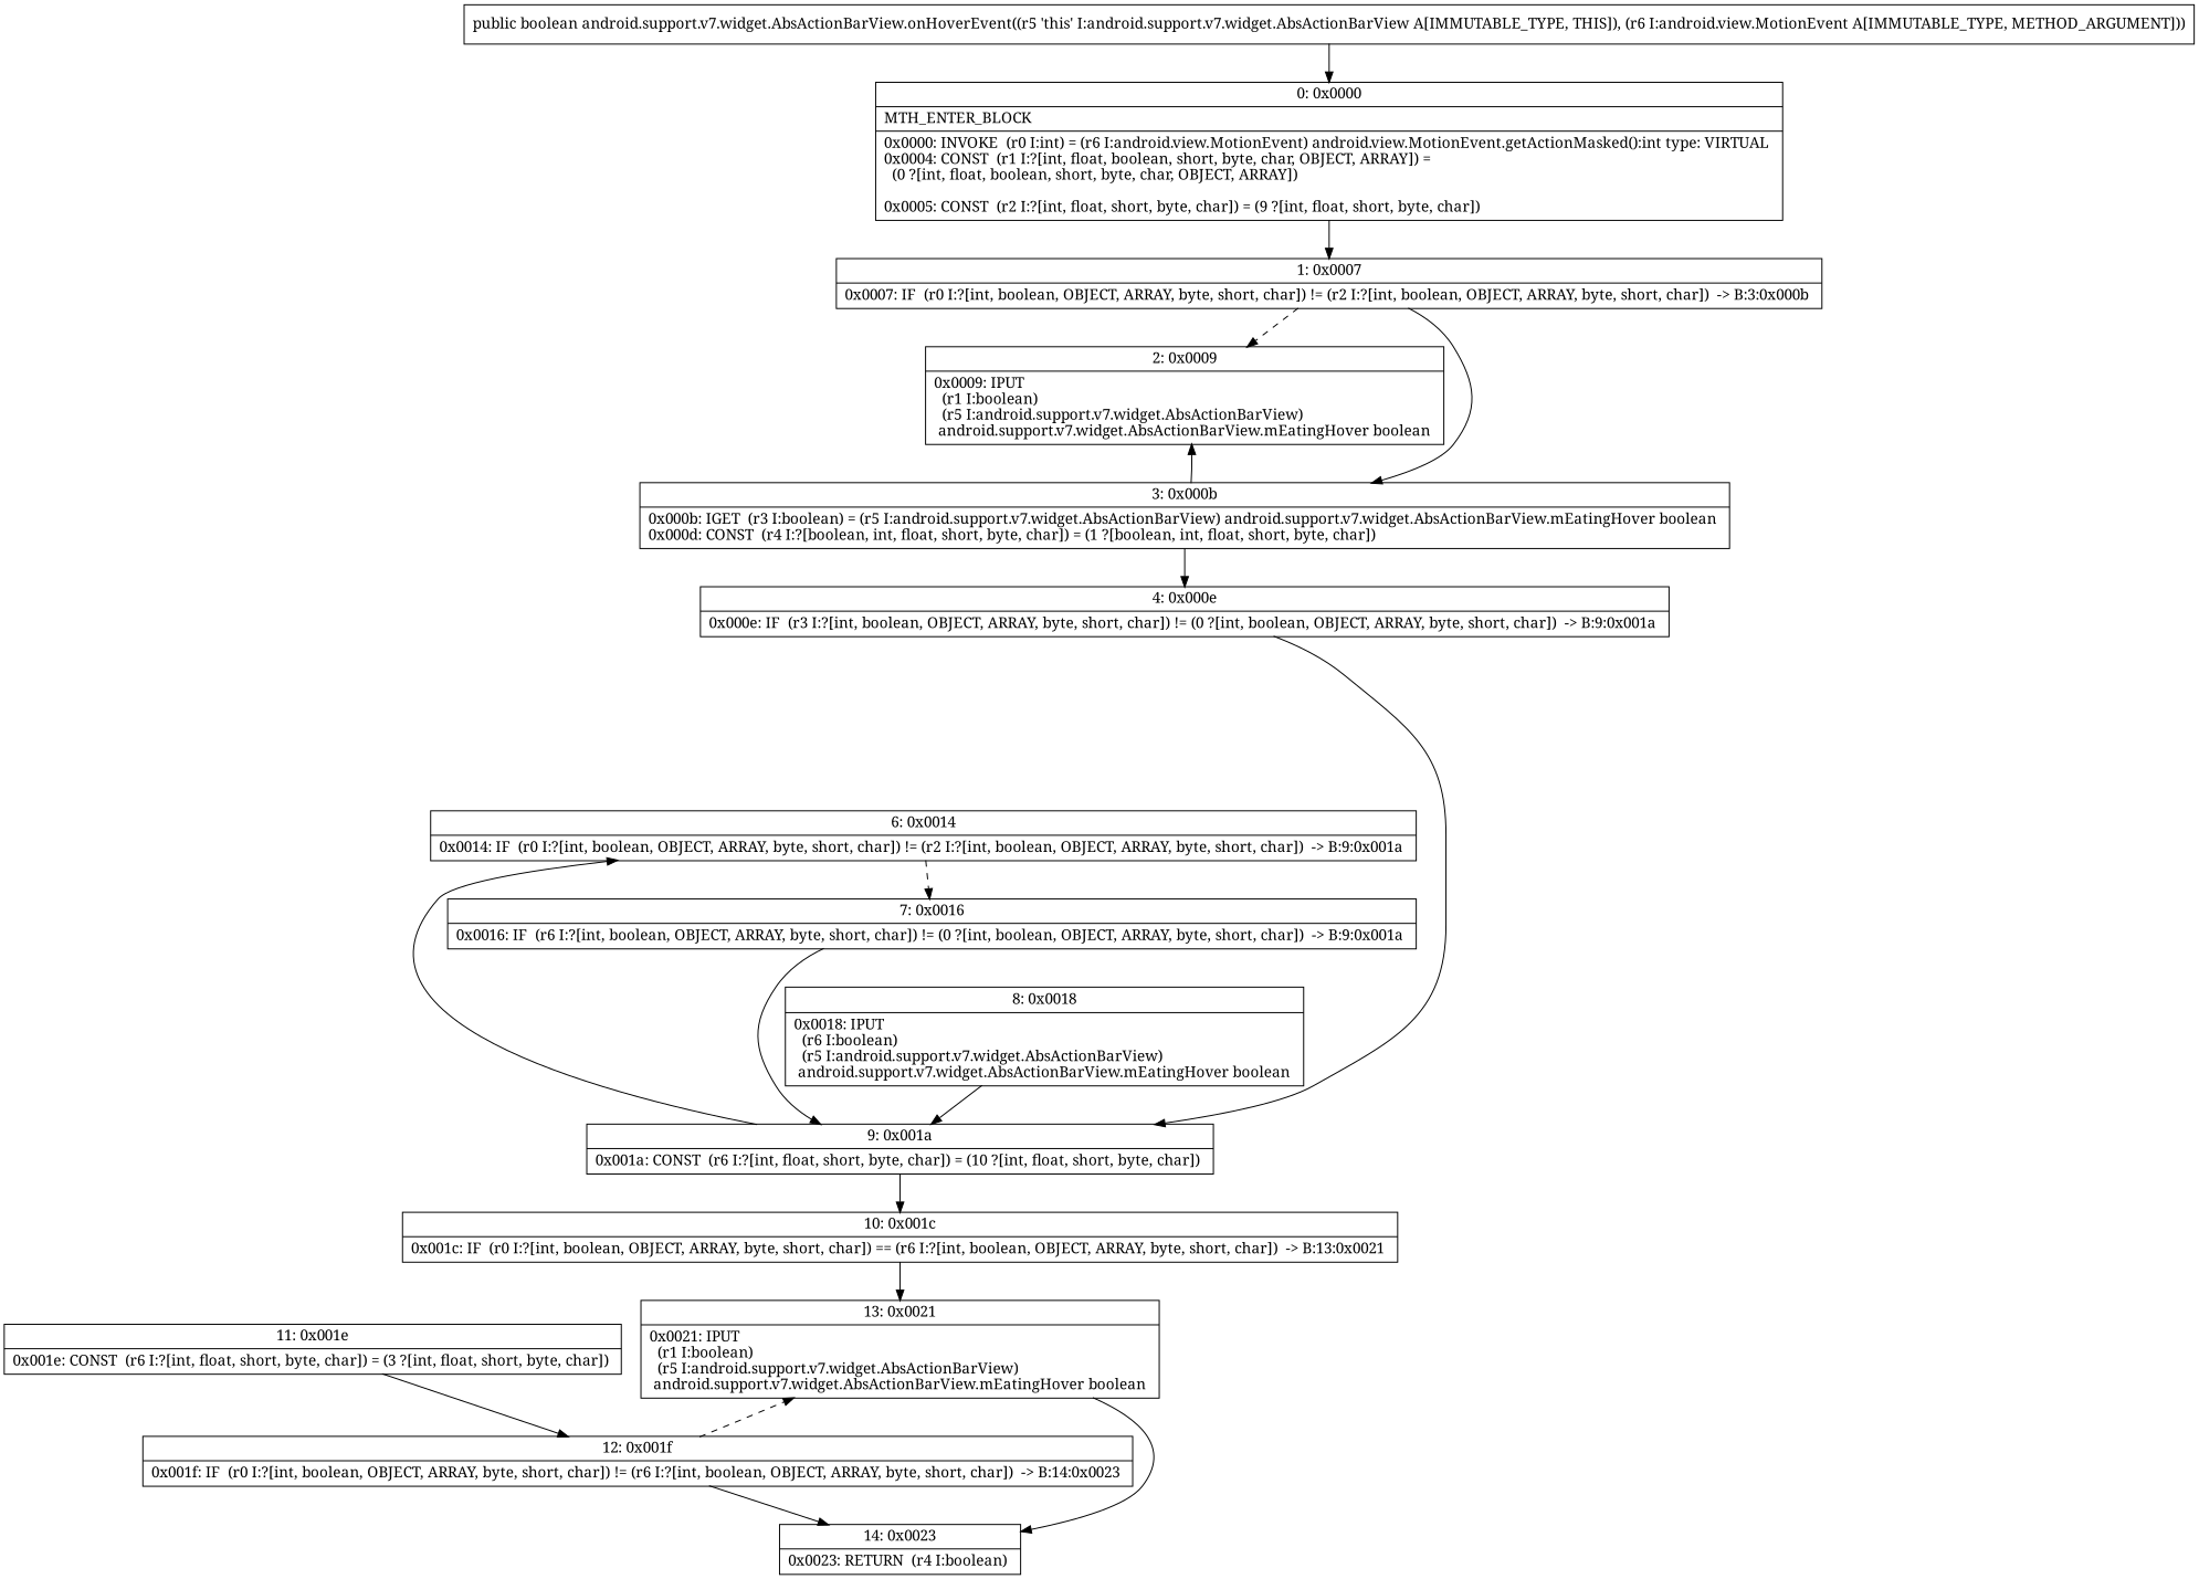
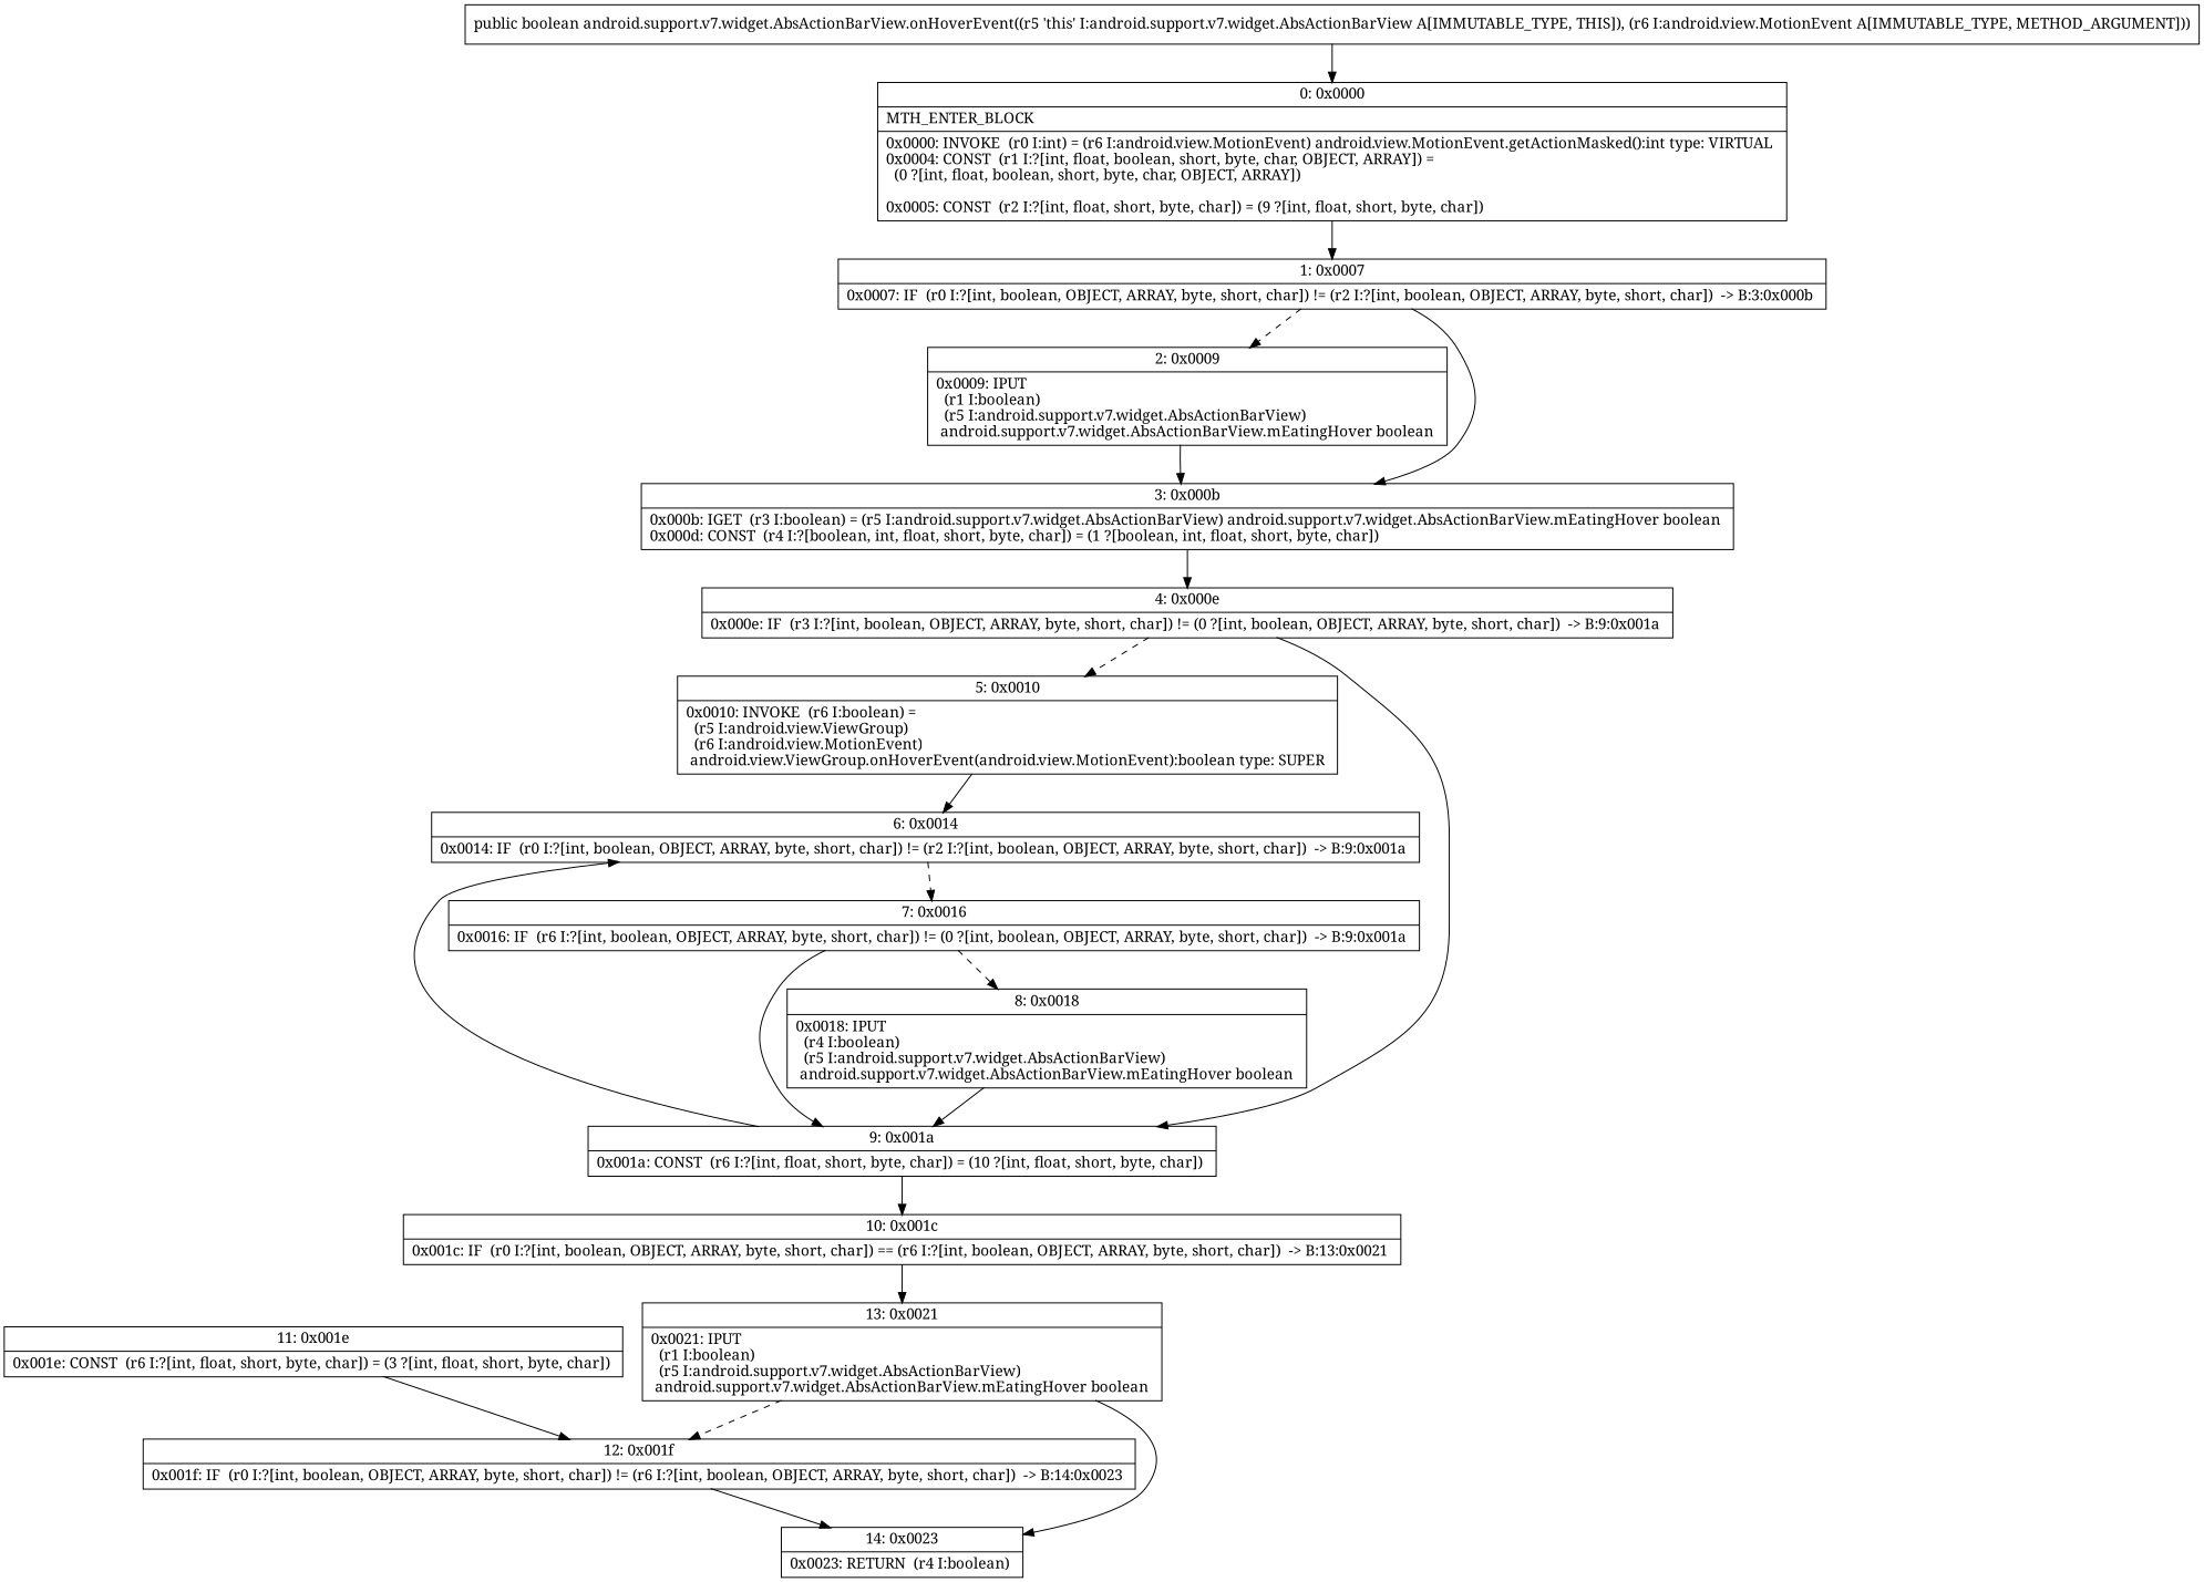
  digraph {
    fontname="Noto Serif"
    node [fontname="Noto Serif" shape=record]
    edge [fontname="Noto Serif"]
    n1 [label="{0\:\ 0x0000|MTH_ENTER_BLOCK\l|0x0000: INVOKE  (r0 I:int) = (r6 I:android.view.MotionEvent) android.view.MotionEvent.getActionMasked():int type: VIRTUAL \l0x0004: CONST  (r1 I:?[int, float, boolean, short, byte, char, OBJECT, ARRAY]) = \l  (0 ?[int, float, boolean, short, byte, char, OBJECT, ARRAY])\l \l0x0005: CONST  (r2 I:?[int, float, short, byte, char]) = (9 ?[int, float, short, byte, char]) \l}"]
    n2 [label="{1\:\ 0x0007|0x0007: IF  (r0 I:?[int, boolean, OBJECT, ARRAY, byte, short, char]) != (r2 I:?[int, boolean, OBJECT, ARRAY, byte, short, char])  \-\> B:3:0x000b \l}"]
    n3 [label="{2\:\ 0x0009|0x0009: IPUT  \l  (r1 I:boolean)\l  (r5 I:android.support.v7.widget.AbsActionBarView)\l android.support.v7.widget.AbsActionBarView.mEatingHover boolean \l}"]
    n4 [label="{3\:\ 0x000b|0x000b: IGET  (r3 I:boolean) = (r5 I:android.support.v7.widget.AbsActionBarView) android.support.v7.widget.AbsActionBarView.mEatingHover boolean \l0x000d: CONST  (r4 I:?[boolean, int, float, short, byte, char]) = (1 ?[boolean, int, float, short, byte, char]) \l}"]
    n5 [label="{4\:\ 0x000e|0x000e: IF  (r3 I:?[int, boolean, OBJECT, ARRAY, byte, short, char]) != (0 ?[int, boolean, OBJECT, ARRAY, byte, short, char])  \-\> B:9:0x001a \l}"]
+   n6 [label="{5\:\ 0x0010|0x0010: INVOKE  (r6 I:boolean) = \l  (r5 I:android.view.ViewGroup)\l  (r6 I:android.view.MotionEvent)\l android.view.ViewGroup.onHoverEvent(android.view.MotionEvent):boolean type: SUPER \l}"]
    n7 [label="{9\:\ 0x001a|0x001a: CONST  (r6 I:?[int, float, short, byte, char]) = (10 ?[int, float, short, byte, char]) \l}"]
    n8 [label="{6\:\ 0x0014|0x0014: IF  (r0 I:?[int, boolean, OBJECT, ARRAY, byte, short, char]) != (r2 I:?[int, boolean, OBJECT, ARRAY, byte, short, char])  \-\> B:9:0x001a \l}"]
    n9 [label="{10\:\ 0x001c|0x001c: IF  (r0 I:?[int, boolean, OBJECT, ARRAY, byte, short, char]) == (r6 I:?[int, boolean, OBJECT, ARRAY, byte, short, char])  \-\> B:13:0x0021 \l}"]
    n10 [label="{7\:\ 0x0016|0x0016: IF  (r6 I:?[int, boolean, OBJECT, ARRAY, byte, short, char]) != (0 ?[int, boolean, OBJECT, ARRAY, byte, short, char])  \-\> B:9:0x001a \l}"]
-   n11 [label="{8\:\ 0x0018|0x0018: IPUT  \l  (r6 I:boolean)\l  (r5 I:android.support.v7.widget.AbsActionBarView)\l android.support.v7.widget.AbsActionBarView.mEatingHover boolean \l}"]
+   n11 [label="{8\:\ 0x0018|0x0018: IPUT  \l  (r4 I:boolean)\l  (r5 I:android.support.v7.widget.AbsActionBarView)\l android.support.v7.widget.AbsActionBarView.mEatingHover boolean \l}"]
    n12 [label="{13\:\ 0x0021|0x0021: IPUT  \l  (r1 I:boolean)\l  (r5 I:android.support.v7.widget.AbsActionBarView)\l android.support.v7.widget.AbsActionBarView.mEatingHover boolean \l}"]
    n13 [label="{11\:\ 0x001e|0x001e: CONST  (r6 I:?[int, float, short, byte, char]) = (3 ?[int, float, short, byte, char]) \l}"]
    n14 [label="{12\:\ 0x001f|0x001f: IF  (r0 I:?[int, boolean, OBJECT, ARRAY, byte, short, char]) != (r6 I:?[int, boolean, OBJECT, ARRAY, byte, short, char])  \-\> B:14:0x0023 \l}"]
    n15 [label="{14\:\ 0x0023|0x0023: RETURN  (r4 I:boolean) \l}"]
    n16 [label="{public boolean android.support.v7.widget.AbsActionBarView.onHoverEvent((r5 'this' I:android.support.v7.widget.AbsActionBarView A[IMMUTABLE_TYPE, THIS]), (r6 I:android.view.MotionEvent A[IMMUTABLE_TYPE, METHOD_ARGUMENT])) }"]
    n1 -> n2
    n2 -> n3 [style=dashed]
    n2 -> n4
-   n4 -> n3
+   n3 -> n4
    n4 -> n5
+   n5 -> n6 [style=dashed]
    n5 -> n7
+   n6 -> n8
    n7 -> n8
    n7 -> n9
    n8 -> n10 [style=dashed]
    n9 -> n12
    n10 -> n7
+   n10 -> n11 [style=dashed]
    n11 -> n7
    n12 -> n15
    n13 -> n14
-   n14 -> n12 [style=dashed]
+   n12 -> n14 [style=dashed]
    n14 -> n15
    n16 -> n1
  }
